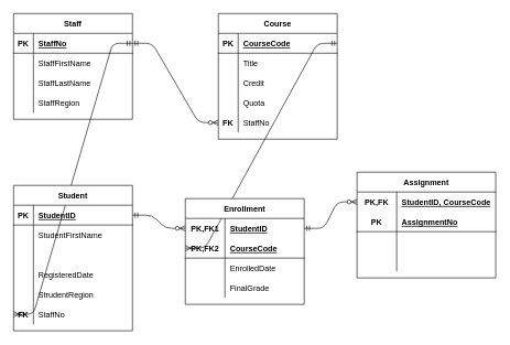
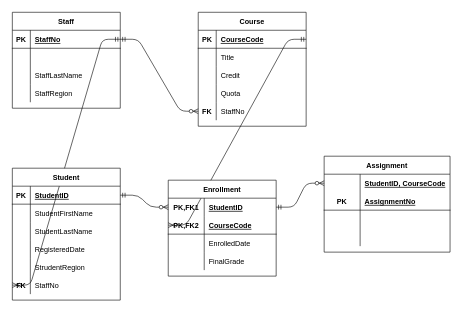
  <mxCell id="0" />
  <mxCell id="1" parent="0" />
  <mxCell id="2" value="Staff" style="shape=table;startSize=30;container=1;collapsible=1;childLayout=tableLayout;fixedRows=1;rowLines=0;fontStyle=1;align=center;resizeLast=1;" parent="1" vertex="1"><mxGeometry x="20" y="20" width="180" height="160" as="geometry" /></mxCell>
  <mxCell id="3" value="" style="shape=partialRectangle;collapsible=0;dropTarget=0;pointerEvents=0;fillColor=none;top=0;left=0;bottom=1;right=0;points=[[0,0.5],[1,0.5]];portConstraint=eastwest;" parent="2" vertex="1"><mxGeometry y="30" width="180" height="30" as="geometry" /></mxCell>
  <mxCell id="4" value="PK" style="shape=partialRectangle;connectable=0;fillColor=none;top=0;left=0;bottom=0;right=0;fontStyle=1;overflow=hidden;" parent="3" vertex="1"><mxGeometry width="30" height="30" as="geometry" /></mxCell>
  <mxCell id="5" value="StaffNo" style="shape=partialRectangle;connectable=0;fillColor=none;top=0;left=0;bottom=0;right=0;align=left;spacingLeft=6;fontStyle=5;overflow=hidden;" parent="3" vertex="1"><mxGeometry x="30" width="150" height="30" as="geometry" /></mxCell>
  <mxCell id="6" value="" style="shape=partialRectangle;collapsible=0;dropTarget=0;pointerEvents=0;fillColor=none;top=0;left=0;bottom=0;right=0;points=[[0,0.5],[1,0.5]];portConstraint=eastwest;" parent="2" vertex="1"><mxGeometry y="60" width="180" height="30" as="geometry" /></mxCell>
  <mxCell id="7" value="" style="shape=partialRectangle;connectable=0;fillColor=none;top=0;left=0;bottom=0;right=0;editable=1;overflow=hidden;" parent="6" vertex="1"><mxGeometry width="30" height="30" as="geometry" /></mxCell>
- <mxCell id="8" value="StaffFirstName" style="shape=partialRectangle;connectable=0;fillColor=none;top=0;left=0;bottom=0;right=0;align=left;spacingLeft=6;overflow=hidden;" parent="6" vertex="1"><mxGeometry x="30" width="150" height="30" as="geometry" /></mxCell>
  <mxCell id="9" value="" style="shape=partialRectangle;collapsible=0;dropTarget=0;pointerEvents=0;fillColor=none;top=0;left=0;bottom=0;right=0;points=[[0,0.5],[1,0.5]];portConstraint=eastwest;" parent="2" vertex="1"><mxGeometry y="90" width="180" height="30" as="geometry" /></mxCell>
  <mxCell id="10" value="" style="shape=partialRectangle;connectable=0;fillColor=none;top=0;left=0;bottom=0;right=0;editable=1;overflow=hidden;" parent="9" vertex="1"><mxGeometry width="30" height="30" as="geometry" /></mxCell>
  <mxCell id="11" value="StaffLastName" style="shape=partialRectangle;connectable=0;fillColor=none;top=0;left=0;bottom=0;right=0;align=left;spacingLeft=6;overflow=hidden;" parent="9" vertex="1"><mxGeometry x="30" width="150" height="30" as="geometry" /></mxCell>
  <mxCell id="12" value="" style="shape=partialRectangle;collapsible=0;dropTarget=0;pointerEvents=0;fillColor=none;top=0;left=0;bottom=0;right=0;points=[[0,0.5],[1,0.5]];portConstraint=eastwest;" parent="2" vertex="1"><mxGeometry y="120" width="180" height="30" as="geometry" /></mxCell>
  <mxCell id="13" value="" style="shape=partialRectangle;connectable=0;fillColor=none;top=0;left=0;bottom=0;right=0;editable=1;overflow=hidden;" parent="12" vertex="1"><mxGeometry width="30" height="30" as="geometry" /></mxCell>
  <mxCell id="14" value="StaffRegion" style="shape=partialRectangle;connectable=0;fillColor=none;top=0;left=0;bottom=0;right=0;align=left;spacingLeft=6;overflow=hidden;" parent="12" vertex="1"><mxGeometry x="30" width="150" height="30" as="geometry" /></mxCell>
  <mxCell id="15" value="" style="edgeStyle=entityRelationEdgeStyle;fontSize=12;html=1;endArrow=ERzeroToMany;startArrow=ERmandOne;exitX=1;exitY=0.5;exitDx=0;exitDy=0;entryX=0;entryY=0.5;entryDx=0;entryDy=0;" parent="1" source="3" target="32" edge="1"><mxGeometry width="100" height="100" relative="1" as="geometry"><mxPoint x="270" y="290" as="sourcePoint" /><mxPoint x="370" y="190" as="targetPoint" /></mxGeometry></mxCell>
  <mxCell id="16" value="Student" style="shape=table;startSize=30;container=1;collapsible=1;childLayout=tableLayout;fixedRows=1;rowLines=0;fontStyle=1;align=center;resizeLast=1;" parent="1" vertex="1"><mxGeometry x="20" y="280" width="180" height="220" as="geometry" /></mxCell>
  <mxCell id="17" value="" style="shape=partialRectangle;collapsible=0;dropTarget=0;pointerEvents=0;fillColor=none;top=0;left=0;bottom=1;right=0;points=[[0,0.5],[1,0.5]];portConstraint=eastwest;" parent="16" vertex="1"><mxGeometry y="30" width="180" height="30" as="geometry" /></mxCell>
  <mxCell id="18" value="PK" style="shape=partialRectangle;connectable=0;fillColor=none;top=0;left=0;bottom=0;right=0;fontStyle=1;overflow=hidden;" parent="17" vertex="1"><mxGeometry width="30" height="30" as="geometry" /></mxCell>
  <mxCell id="19" value="StudentID" style="shape=partialRectangle;connectable=0;fillColor=none;top=0;left=0;bottom=0;right=0;align=left;spacingLeft=6;fontStyle=5;overflow=hidden;" parent="17" vertex="1"><mxGeometry x="30" width="150" height="30" as="geometry" /></mxCell>
  <mxCell id="20" value="" style="shape=partialRectangle;collapsible=0;dropTarget=0;pointerEvents=0;fillColor=none;top=0;left=0;bottom=0;right=0;points=[[0,0.5],[1,0.5]];portConstraint=eastwest;" parent="16" vertex="1"><mxGeometry y="60" width="180" height="30" as="geometry" /></mxCell>
  <mxCell id="21" value="" style="shape=partialRectangle;connectable=0;fillColor=none;top=0;left=0;bottom=0;right=0;editable=1;overflow=hidden;" parent="20" vertex="1"><mxGeometry width="30" height="30" as="geometry" /></mxCell>
  <mxCell id="22" value="StudentFirstName" style="shape=partialRectangle;connectable=0;fillColor=none;top=0;left=0;bottom=0;right=0;align=left;spacingLeft=6;overflow=hidden;" parent="20" vertex="1"><mxGeometry x="30" width="150" height="30" as="geometry" /></mxCell>
  <mxCell id="23" value="" style="shape=partialRectangle;collapsible=0;dropTarget=0;pointerEvents=0;fillColor=none;top=0;left=0;bottom=0;right=0;points=[[0,0.5],[1,0.5]];portConstraint=eastwest;" parent="16" vertex="1"><mxGeometry y="90" width="180" height="30" as="geometry" /></mxCell>
  <mxCell id="24" value="" style="shape=partialRectangle;connectable=0;fillColor=none;top=0;left=0;bottom=0;right=0;editable=1;overflow=hidden;" parent="23" vertex="1"><mxGeometry width="30" height="30" as="geometry" /></mxCell>
+ <mxCell id="25" value="StudentLastName" style="shape=partialRectangle;connectable=0;fillColor=none;top=0;left=0;bottom=0;right=0;align=left;spacingLeft=6;overflow=hidden;" parent="23" vertex="1"><mxGeometry x="30" width="150" height="30" as="geometry" /></mxCell>
  <mxCell id="26" value="" style="shape=partialRectangle;collapsible=0;dropTarget=0;pointerEvents=0;fillColor=none;top=0;left=0;bottom=0;right=0;points=[[0,0.5],[1,0.5]];portConstraint=eastwest;" parent="16" vertex="1"><mxGeometry y="120" width="180" height="30" as="geometry" /></mxCell>
  <mxCell id="27" value="" style="shape=partialRectangle;connectable=0;fillColor=none;top=0;left=0;bottom=0;right=0;editable=1;overflow=hidden;" parent="26" vertex="1"><mxGeometry width="30" height="30" as="geometry" /></mxCell>
  <mxCell id="28" value="RegisteredDate" style="shape=partialRectangle;connectable=0;fillColor=none;top=0;left=0;bottom=0;right=0;align=left;spacingLeft=6;overflow=hidden;" parent="26" vertex="1"><mxGeometry x="30" width="150" height="30" as="geometry" /></mxCell>
  <mxCell id="29" value="" style="shape=partialRectangle;collapsible=0;dropTarget=0;pointerEvents=0;fillColor=none;top=0;left=0;bottom=0;right=0;points=[[0,0.5],[1,0.5]];portConstraint=eastwest;" parent="16" vertex="1"><mxGeometry y="150" width="180" height="30" as="geometry" /></mxCell>
  <mxCell id="30" value="" style="shape=partialRectangle;connectable=0;fillColor=none;top=0;left=0;bottom=0;right=0;editable=1;overflow=hidden;" parent="29" vertex="1"><mxGeometry width="30" height="30" as="geometry" /></mxCell>
  <mxCell id="31" value="StrudentRegion" style="shape=partialRectangle;connectable=0;fillColor=none;top=0;left=0;bottom=0;right=0;align=left;spacingLeft=6;overflow=hidden;" parent="29" vertex="1"><mxGeometry x="30" width="150" height="30" as="geometry" /></mxCell>
  <mxCell id="32" value="" style="shape=partialRectangle;collapsible=0;dropTarget=0;pointerEvents=0;fillColor=none;top=0;left=0;bottom=0;right=0;points=[[0,0.5],[1,0.5]];portConstraint=eastwest;" parent="16" vertex="1"><mxGeometry y="180" width="180" height="30" as="geometry" /></mxCell>
  <mxCell id="33" value="FK" style="shape=partialRectangle;connectable=0;fillColor=none;top=0;left=0;bottom=0;right=0;editable=1;overflow=hidden;fontStyle=1" parent="32" vertex="1"><mxGeometry width="30" height="30" as="geometry" /></mxCell>
  <mxCell id="34" value="StaffNo" style="shape=partialRectangle;connectable=0;fillColor=none;top=0;left=0;bottom=0;right=0;align=left;spacingLeft=6;overflow=hidden;" parent="32" vertex="1"><mxGeometry x="30" width="150" height="30" as="geometry" /></mxCell>
  <mxCell id="35" value="" style="edgeStyle=entityRelationEdgeStyle;fontSize=12;html=1;endArrow=ERzeroToMany;startArrow=ERmandOne;exitX=1;exitY=0.5;exitDx=0;exitDy=0;entryX=0;entryY=0.5;entryDx=0;entryDy=0;" parent="1" source="17" target="54" edge="1"><mxGeometry width="100" height="100" relative="1" as="geometry"><mxPoint x="270" y="290" as="sourcePoint" /><mxPoint x="370" y="190" as="targetPoint" /></mxGeometry></mxCell>
  <mxCell id="36" value="" style="edgeStyle=entityRelationEdgeStyle;fontSize=12;html=1;endArrow=ERzeroToMany;startArrow=ERmandOne;exitX=1;exitY=0.5;exitDx=0;exitDy=0;entryX=0;entryY=0.5;entryDx=0;entryDy=0;" parent="1" source="38" target="57" edge="1"><mxGeometry width="100" height="100" relative="1" as="geometry"><mxPoint x="610" y="300" as="sourcePoint" /><mxPoint x="710" y="200" as="targetPoint" /></mxGeometry></mxCell>
  <mxCell id="37" value="Course" style="shape=table;startSize=30;container=1;collapsible=1;childLayout=tableLayout;fixedRows=1;rowLines=0;fontStyle=1;align=center;resizeLast=1;" parent="1" vertex="1"><mxGeometry x="330" y="20" width="180" height="190" as="geometry" /></mxCell>
  <mxCell id="38" value="" style="shape=partialRectangle;collapsible=0;dropTarget=0;pointerEvents=0;fillColor=none;top=0;left=0;bottom=1;right=0;points=[[0,0.5],[1,0.5]];portConstraint=eastwest;" parent="37" vertex="1"><mxGeometry y="30" width="180" height="30" as="geometry" /></mxCell>
  <mxCell id="39" value="PK" style="shape=partialRectangle;connectable=0;fillColor=none;top=0;left=0;bottom=0;right=0;fontStyle=1;overflow=hidden;" parent="38" vertex="1"><mxGeometry width="30" height="30" as="geometry" /></mxCell>
  <mxCell id="40" value="CourseCode" style="shape=partialRectangle;connectable=0;fillColor=none;top=0;left=0;bottom=0;right=0;align=left;spacingLeft=6;fontStyle=5;overflow=hidden;" parent="38" vertex="1"><mxGeometry x="30" width="150" height="30" as="geometry" /></mxCell>
  <mxCell id="41" value="" style="shape=partialRectangle;collapsible=0;dropTarget=0;pointerEvents=0;fillColor=none;top=0;left=0;bottom=0;right=0;points=[[0,0.5],[1,0.5]];portConstraint=eastwest;" parent="37" vertex="1"><mxGeometry y="60" width="180" height="30" as="geometry" /></mxCell>
  <mxCell id="42" value="" style="shape=partialRectangle;connectable=0;fillColor=none;top=0;left=0;bottom=0;right=0;editable=1;overflow=hidden;" parent="41" vertex="1"><mxGeometry width="30" height="30" as="geometry" /></mxCell>
  <mxCell id="43" value="Title" style="shape=partialRectangle;connectable=0;fillColor=none;top=0;left=0;bottom=0;right=0;align=left;spacingLeft=6;overflow=hidden;" parent="41" vertex="1"><mxGeometry x="30" width="150" height="30" as="geometry" /></mxCell>
  <mxCell id="44" value="" style="shape=partialRectangle;collapsible=0;dropTarget=0;pointerEvents=0;fillColor=none;top=0;left=0;bottom=0;right=0;points=[[0,0.5],[1,0.5]];portConstraint=eastwest;" parent="37" vertex="1"><mxGeometry y="90" width="180" height="30" as="geometry" /></mxCell>
  <mxCell id="45" value="" style="shape=partialRectangle;connectable=0;fillColor=none;top=0;left=0;bottom=0;right=0;editable=1;overflow=hidden;" parent="44" vertex="1"><mxGeometry width="30" height="30" as="geometry" /></mxCell>
  <mxCell id="46" value="Credit" style="shape=partialRectangle;connectable=0;fillColor=none;top=0;left=0;bottom=0;right=0;align=left;spacingLeft=6;overflow=hidden;" parent="44" vertex="1"><mxGeometry x="30" width="150" height="30" as="geometry" /></mxCell>
  <mxCell id="47" value="" style="shape=partialRectangle;collapsible=0;dropTarget=0;pointerEvents=0;fillColor=none;top=0;left=0;bottom=0;right=0;points=[[0,0.5],[1,0.5]];portConstraint=eastwest;" parent="37" vertex="1"><mxGeometry y="120" width="180" height="30" as="geometry" /></mxCell>
  <mxCell id="48" value="" style="shape=partialRectangle;connectable=0;fillColor=none;top=0;left=0;bottom=0;right=0;editable=1;overflow=hidden;" parent="47" vertex="1"><mxGeometry width="30" height="30" as="geometry" /></mxCell>
  <mxCell id="49" value="Quota" style="shape=partialRectangle;connectable=0;fillColor=none;top=0;left=0;bottom=0;right=0;align=left;spacingLeft=6;overflow=hidden;" parent="47" vertex="1"><mxGeometry x="30" width="150" height="30" as="geometry" /></mxCell>
  <mxCell id="50" value="" style="shape=partialRectangle;collapsible=0;dropTarget=0;pointerEvents=0;fillColor=none;top=0;left=0;bottom=0;right=0;points=[[0,0.5],[1,0.5]];portConstraint=eastwest;" parent="37" vertex="1"><mxGeometry y="150" width="180" height="30" as="geometry" /></mxCell>
  <mxCell id="51" value="FK" style="shape=partialRectangle;connectable=0;fillColor=none;top=0;left=0;bottom=0;right=0;editable=1;overflow=hidden;fontStyle=1" parent="50" vertex="1"><mxGeometry width="30" height="30" as="geometry" /></mxCell>
  <mxCell id="52" value="StaffNo" style="shape=partialRectangle;connectable=0;fillColor=none;top=0;left=0;bottom=0;right=0;align=left;spacingLeft=6;overflow=hidden;" parent="50" vertex="1"><mxGeometry x="30" width="150" height="30" as="geometry" /></mxCell>
  <mxCell id="53" value="Enrollment" style="shape=table;startSize=30;container=1;collapsible=1;childLayout=tableLayout;fixedRows=1;rowLines=0;fontStyle=1;align=center;resizeLast=1;" parent="1" vertex="1"><mxGeometry x="280" y="300" width="180" height="160" as="geometry" /></mxCell>
  <mxCell id="54" value="" style="shape=partialRectangle;collapsible=0;dropTarget=0;pointerEvents=0;fillColor=none;top=0;left=0;bottom=0;right=0;points=[[0,0.5],[1,0.5]];portConstraint=eastwest;" parent="53" vertex="1"><mxGeometry y="30" width="180" height="30" as="geometry" /></mxCell>
  <mxCell id="55" value="PK,FK1" style="shape=partialRectangle;connectable=0;fillColor=none;top=0;left=0;bottom=0;right=0;fontStyle=1;overflow=hidden;" parent="54" vertex="1"><mxGeometry width="60" height="30" as="geometry" /></mxCell>
  <mxCell id="56" value="StudentID" style="shape=partialRectangle;connectable=0;fillColor=none;top=0;left=0;bottom=0;right=0;align=left;spacingLeft=6;fontStyle=5;overflow=hidden;" parent="54" vertex="1"><mxGeometry x="60" width="120" height="30" as="geometry" /></mxCell>
  <mxCell id="57" value="" style="shape=partialRectangle;collapsible=0;dropTarget=0;pointerEvents=0;fillColor=none;top=0;left=0;bottom=1;right=0;points=[[0,0.5],[1,0.5]];portConstraint=eastwest;" parent="53" vertex="1"><mxGeometry y="60" width="180" height="30" as="geometry" /></mxCell>
  <mxCell id="58" value="PK,FK2" style="shape=partialRectangle;connectable=0;fillColor=none;top=0;left=0;bottom=0;right=0;fontStyle=1;overflow=hidden;" parent="57" vertex="1"><mxGeometry width="60" height="30" as="geometry" /></mxCell>
  <mxCell id="59" value="CourseCode" style="shape=partialRectangle;connectable=0;fillColor=none;top=0;left=0;bottom=0;right=0;align=left;spacingLeft=6;fontStyle=5;overflow=hidden;" parent="57" vertex="1"><mxGeometry x="60" width="120" height="30" as="geometry" /></mxCell>
  <mxCell id="60" value="" style="shape=partialRectangle;collapsible=0;dropTarget=0;pointerEvents=0;fillColor=none;top=0;left=0;bottom=0;right=0;points=[[0,0.5],[1,0.5]];portConstraint=eastwest;" parent="53" vertex="1"><mxGeometry y="90" width="180" height="30" as="geometry" /></mxCell>
  <mxCell id="61" value="" style="shape=partialRectangle;connectable=0;fillColor=none;top=0;left=0;bottom=0;right=0;editable=1;overflow=hidden;" parent="60" vertex="1"><mxGeometry width="60" height="30" as="geometry" /></mxCell>
  <mxCell id="62" value="EnrolledDate" style="shape=partialRectangle;connectable=0;fillColor=none;top=0;left=0;bottom=0;right=0;align=left;spacingLeft=6;overflow=hidden;" parent="60" vertex="1"><mxGeometry x="60" width="120" height="30" as="geometry" /></mxCell>
  <mxCell id="63" value="" style="shape=partialRectangle;collapsible=0;dropTarget=0;pointerEvents=0;fillColor=none;top=0;left=0;bottom=0;right=0;points=[[0,0.5],[1,0.5]];portConstraint=eastwest;" parent="53" vertex="1"><mxGeometry y="120" width="180" height="30" as="geometry" /></mxCell>
  <mxCell id="64" value="" style="shape=partialRectangle;connectable=0;fillColor=none;top=0;left=0;bottom=0;right=0;editable=1;overflow=hidden;" parent="63" vertex="1"><mxGeometry width="60" height="30" as="geometry" /></mxCell>
  <mxCell id="65" value="FinalGrade" style="shape=partialRectangle;connectable=0;fillColor=none;top=0;left=0;bottom=0;right=0;align=left;spacingLeft=6;overflow=hidden;" parent="63" vertex="1"><mxGeometry x="60" width="120" height="30" as="geometry" /></mxCell>
  <mxCell id="66" value="Assignment" style="shape=table;startSize=30;container=1;collapsible=1;childLayout=tableLayout;fixedRows=1;rowLines=0;fontStyle=1;align=center;resizeLast=1;" parent="1" vertex="1"><mxGeometry x="540" y="260" width="210" height="160" as="geometry" /></mxCell>
  <mxCell id="67" value="" style="shape=partialRectangle;collapsible=0;dropTarget=0;pointerEvents=0;fillColor=none;top=0;left=0;bottom=0;right=0;points=[[0,0.5],[1,0.5]];portConstraint=eastwest;" parent="66" vertex="1"><mxGeometry y="30" width="210" height="30" as="geometry" /></mxCell>
- <mxCell id="68" value="PK,FK" style="shape=partialRectangle;connectable=0;fillColor=none;top=0;left=0;bottom=0;right=0;fontStyle=1;overflow=hidden;" parent="67" vertex="1"><mxGeometry width="60" height="30" as="geometry" /></mxCell>
  <mxCell id="69" value="StudentID, CourseCode" style="shape=partialRectangle;connectable=0;fillColor=none;top=0;left=0;bottom=0;right=0;align=left;spacingLeft=6;fontStyle=5;overflow=hidden;" parent="67" vertex="1"><mxGeometry x="60" width="150" height="30" as="geometry" /></mxCell>
  <mxCell id="70" value="" style="shape=partialRectangle;collapsible=0;dropTarget=0;pointerEvents=0;fillColor=none;top=0;left=0;bottom=1;right=0;points=[[0,0.5],[1,0.5]];portConstraint=eastwest;" parent="66" vertex="1"><mxGeometry y="60" width="210" height="30" as="geometry" /></mxCell>
  <mxCell id="71" value="PK" style="shape=partialRectangle;connectable=0;fillColor=none;top=0;left=0;bottom=0;right=0;fontStyle=1;overflow=hidden;" parent="70" vertex="1"><mxGeometry width="60" height="30" as="geometry" /></mxCell>
  <mxCell id="72" value="AssignmentNo" style="shape=partialRectangle;connectable=0;fillColor=none;top=0;left=0;bottom=0;right=0;align=left;spacingLeft=6;fontStyle=5;overflow=hidden;" parent="70" vertex="1"><mxGeometry x="60" width="150" height="30" as="geometry" /></mxCell>
  <mxCell id="73" value="" style="shape=partialRectangle;collapsible=0;dropTarget=0;pointerEvents=0;fillColor=none;top=0;left=0;bottom=0;right=0;points=[[0,0.5],[1,0.5]];portConstraint=eastwest;" parent="66" vertex="1"><mxGeometry y="90" width="210" height="30" as="geometry" /></mxCell>
  <mxCell id="74" value="" style="shape=partialRectangle;connectable=0;fillColor=none;top=0;left=0;bottom=0;right=0;editable=1;overflow=hidden;" parent="73" vertex="1"><mxGeometry width="60" height="30" as="geometry" /></mxCell>
  <mxCell id="75" value="" style="shape=partialRectangle;collapsible=0;dropTarget=0;pointerEvents=0;fillColor=none;top=0;left=0;bottom=0;right=0;points=[[0,0.5],[1,0.5]];portConstraint=eastwest;" parent="66" vertex="1"><mxGeometry y="120" width="210" height="30" as="geometry" /></mxCell>
  <mxCell id="76" value="" style="shape=partialRectangle;connectable=0;fillColor=none;top=0;left=0;bottom=0;right=0;editable=1;overflow=hidden;" parent="75" vertex="1"><mxGeometry width="60" height="30" as="geometry" /></mxCell>
  <mxCell id="77" value="" style="shape=partialRectangle;connectable=0;fillColor=none;top=0;left=0;bottom=0;right=0;align=left;spacingLeft=6;overflow=hidden;" parent="75" vertex="1"><mxGeometry x="60" width="150" height="30" as="geometry" /></mxCell>
  <mxCell id="78" value="" style="edgeStyle=entityRelationEdgeStyle;fontSize=12;html=1;endArrow=ERzeroToMany;startArrow=ERmandOne;exitX=1;exitY=0.5;exitDx=0;exitDy=0;entryX=0;entryY=0.5;entryDx=0;entryDy=0;" parent="1" source="54" target="67" edge="1"><mxGeometry width="100" height="100" relative="1" as="geometry"><mxPoint x="470" y="340" as="sourcePoint" /><mxPoint x="730" y="80" as="targetPoint" /></mxGeometry></mxCell>
  <mxCell id="79" value="" style="edgeStyle=entityRelationEdgeStyle;fontSize=12;html=1;endArrow=ERzeroToMany;startArrow=ERmandOne;entryX=0;entryY=0.5;entryDx=0;entryDy=0;exitX=1;exitY=0.5;exitDx=0;exitDy=0;" parent="1" source="3" target="50" edge="1"><mxGeometry width="100" height="100" relative="1" as="geometry"><mxPoint x="190" y="230" as="sourcePoint" /><mxPoint x="290" y="130" as="targetPoint" /></mxGeometry></mxCell>
